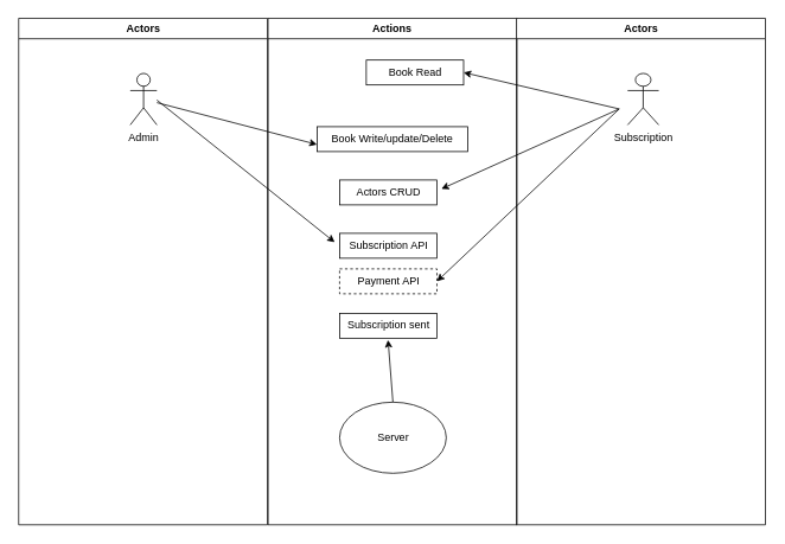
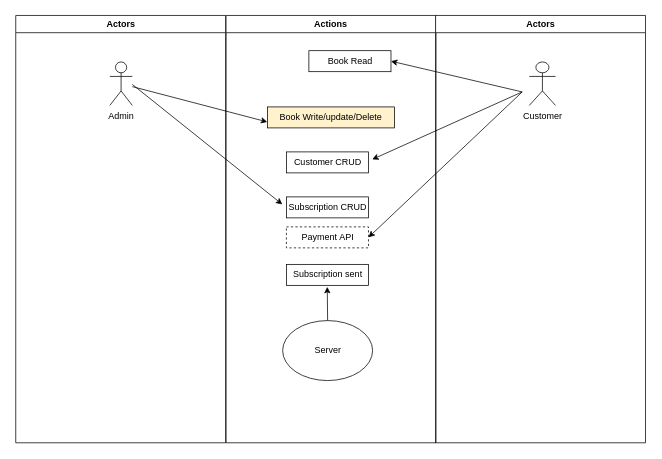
  <mxCell id="0" />
  <mxCell id="1" parent="0" />
  <mxCell id="2" value="Actors" style="swimlane;whiteSpace=wrap" parent="1" vertex="1"><mxGeometry x="20.5" y="20" width="280" height="570" as="geometry" /></mxCell>
  <mxCell id="3" value="Admin&lt;br&gt;" style="shape=umlActor;verticalLabelPosition=bottom;verticalAlign=top;html=1;outlineConnect=0;" parent="2" vertex="1"><mxGeometry x="125.5" y="62" width="30" height="58" as="geometry" /></mxCell>
  <mxCell id="4" value="Actions" style="swimlane;whiteSpace=wrap" parent="1" vertex="1"><mxGeometry x="301" y="20" width="280" height="570" as="geometry" /></mxCell>
  <mxCell id="5" value="Book Read" style="rounded=0;whiteSpace=wrap;html=1;" parent="4" vertex="1"><mxGeometry x="110.5" y="47" width="109.5" height="28" as="geometry" /></mxCell>
  <mxCell id="6" value="Subscription sent" style="rounded=0;whiteSpace=wrap;html=1;" parent="4" vertex="1"><mxGeometry x="80.5" y="332" width="109.5" height="28" as="geometry" /></mxCell>
- <mxCell id="7" value="Actors CRUD" style="rounded=0;whiteSpace=wrap;html=1;" parent="4" vertex="1"><mxGeometry x="80.5" y="182" width="109.5" height="28" as="geometry" /></mxCell>
- <mxCell id="8" value="Book Write/update/Delete" style="rounded=0;whiteSpace=wrap;html=1;" parent="4" vertex="1"><mxGeometry x="55.25" y="122" width="169.5" height="28" as="geometry" /></mxCell>
- <mxCell id="9" value="Server" style="ellipse;whiteSpace=wrap;html=1;" parent="4" vertex="1"><mxGeometry x="80.5" y="432" width="120" height="80" as="geometry" /></mxCell>
- <mxCell id="10" value="Subscription API" style="rounded=0;whiteSpace=wrap;html=1;" parent="4" vertex="1"><mxGeometry x="80.5" y="242" width="109.5" height="28" as="geometry" /></mxCell>
+ <mxCell id="7" value="Customer CRUD" style="rounded=0;whiteSpace=wrap;html=1;" parent="4" vertex="1"><mxGeometry x="80.5" y="182" width="109.5" height="28" as="geometry" /></mxCell>
+ <mxCell id="8" value="Book Write/update/Delete" style="rounded=0;whiteSpace=wrap;html=1;fillColor=#fff2cc;" parent="4" vertex="1"><mxGeometry x="55.25" y="122" width="169.5" height="28" as="geometry" /></mxCell>
+ <mxCell id="9" value="Server" style="ellipse;whiteSpace=wrap;html=1;" parent="4" vertex="1"><mxGeometry x="75.5" y="407" width="120" height="80" as="geometry" /></mxCell>
+ <mxCell id="10" value="Subscription CRUD" style="rounded=0;whiteSpace=wrap;html=1;" parent="4" vertex="1"><mxGeometry x="80.5" y="242" width="109.5" height="28" as="geometry" /></mxCell>
  <mxCell id="11" value="Payment API" style="rounded=0;whiteSpace=wrap;html=1;dashed=1;" parent="4" vertex="1"><mxGeometry x="80.5" y="282" width="109.5" height="28" as="geometry" /></mxCell>
  <mxCell id="12" value="Actors" style="swimlane;whiteSpace=wrap" parent="1" vertex="1"><mxGeometry x="580.5" y="20" width="280" height="570" as="geometry" /></mxCell>
- <mxCell id="13" value="Subscription&lt;br&gt;" style="shape=umlActor;verticalLabelPosition=bottom;verticalAlign=top;html=1;outlineConnect=0;" parent="12" vertex="1"><mxGeometry x="125" y="62" width="35" height="58" as="geometry" /></mxCell>
+ <mxCell id="13" value="Customer&lt;br&gt;" style="shape=umlActor;verticalLabelPosition=bottom;verticalAlign=top;html=1;outlineConnect=0;" parent="12" vertex="1"><mxGeometry x="125" y="62" width="35" height="58" as="geometry" /></mxCell>
  <mxCell id="14" value="" style="endArrow=classic;html=1;rounded=0;" parent="1" source="3" edge="1"><mxGeometry width="50" height="50" relative="1" as="geometry"><mxPoint x="376" y="322" as="sourcePoint" /><mxPoint x="356" y="162" as="targetPoint" /></mxGeometry></mxCell>
  <mxCell id="15" value="" style="endArrow=classic;html=1;rounded=0;" parent="1" edge="1"><mxGeometry width="50" height="50" relative="1" as="geometry"><mxPoint x="696" y="122" as="sourcePoint" /><mxPoint x="496" y="212" as="targetPoint" /><Array as="points" /></mxGeometry></mxCell>
  <mxCell id="16" value="" style="endArrow=classic;html=1;rounded=0;exitX=0.5;exitY=0;exitDx=0;exitDy=0;" parent="1" source="9" edge="1"><mxGeometry width="50" height="50" relative="1" as="geometry"><mxPoint x="376" y="422" as="sourcePoint" /><mxPoint x="436" y="382" as="targetPoint" /></mxGeometry></mxCell>
  <mxCell id="17" value="" style="endArrow=classic;html=1;rounded=0;entryX=1;entryY=0.5;entryDx=0;entryDy=0;" parent="1" target="5" edge="1"><mxGeometry width="50" height="50" relative="1" as="geometry"><mxPoint x="696" y="122" as="sourcePoint" /><mxPoint x="426" y="272" as="targetPoint" /></mxGeometry></mxCell>
  <mxCell id="18" value="" style="endArrow=classic;html=1;rounded=0;" parent="1" edge="1"><mxGeometry width="50" height="50" relative="1" as="geometry"><mxPoint x="176" y="112" as="sourcePoint" /><mxPoint x="376" y="272" as="targetPoint" /></mxGeometry></mxCell>
  <mxCell id="19" value="" style="endArrow=classic;html=1;rounded=0;entryX=1;entryY=0.5;entryDx=0;entryDy=0;" parent="1" target="11" edge="1"><mxGeometry width="50" height="50" relative="1" as="geometry"><mxPoint x="696" y="122" as="sourcePoint" /><mxPoint x="506" y="222" as="targetPoint" /><Array as="points" /></mxGeometry></mxCell>
